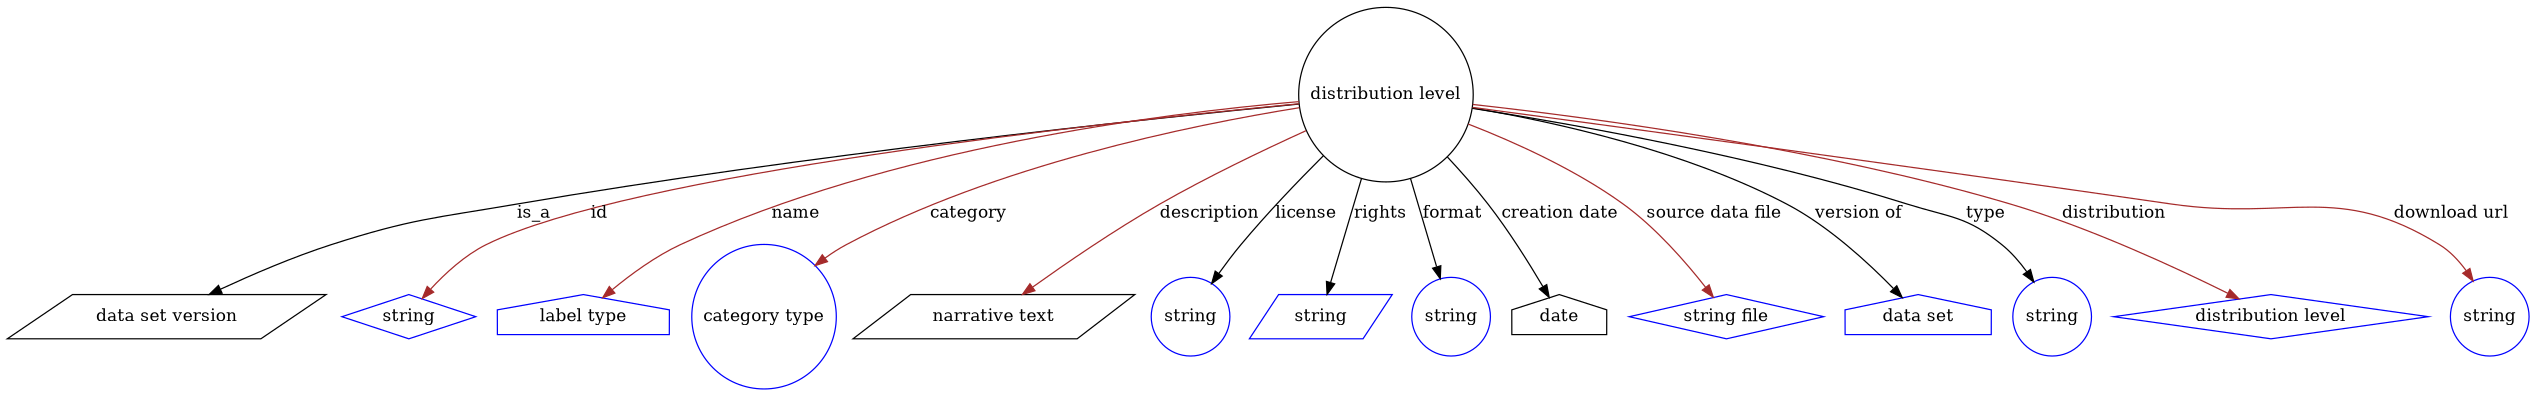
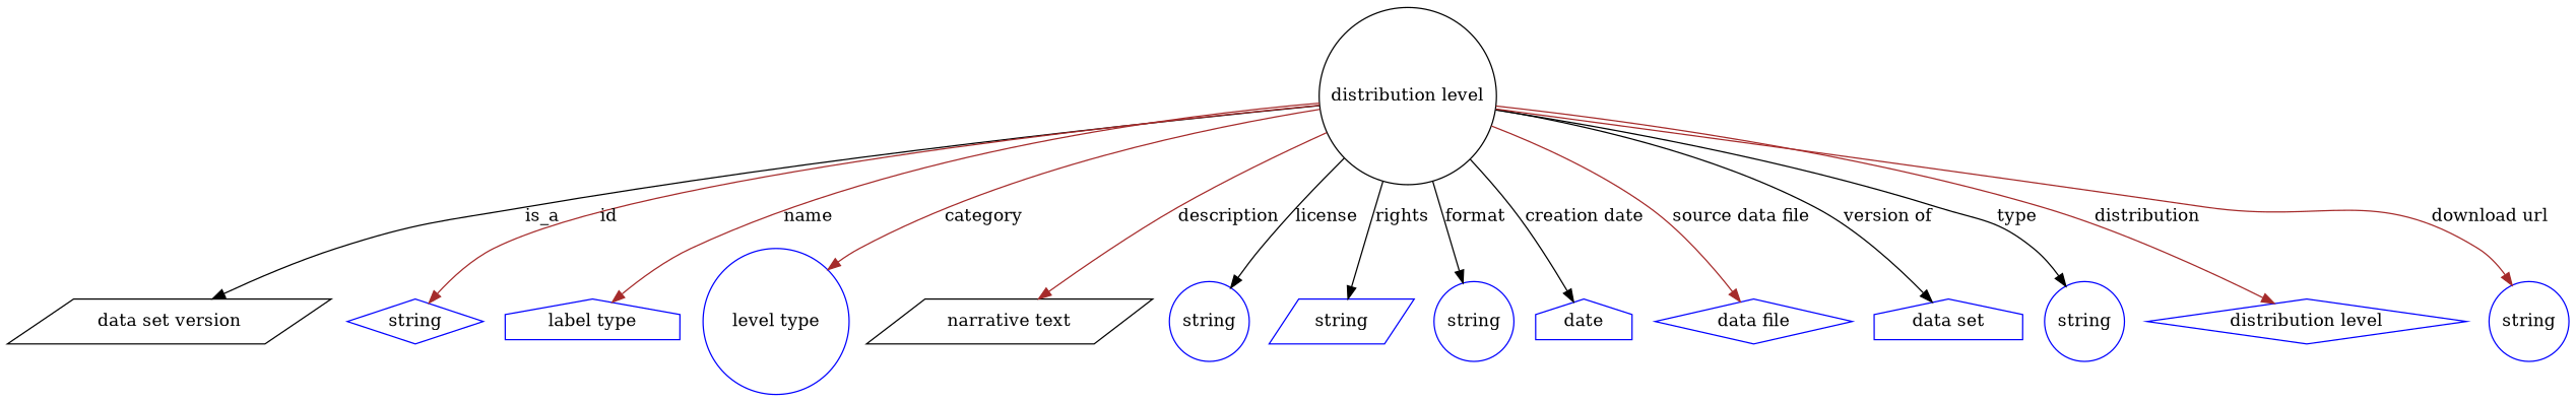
  digraph {
    node [shape=circle color=blue]
    edge [color=black style=solid]
    n1 [height=0.5 label="distribution level" width=1.9679 color=""]
    "data set version" [height=0.5 shape=parallelogram width=1.8234 color=""]
    n3 [height=0.5 label=string shape=diamond width=0.84854]
    n4 [height=0.5 label="label type" shape=house width=1.2638]
-   n5 [height=0.5 label="category type" width=1.6249]
+   n5 [height=0.5 label="level type" width=1.6249]
    n6 [color=black height=0.5 label="narrative text" shape=parallelogram width=1.6068]
    n7 [height=0.5 label=string width=0.84854]
    n8 [height=0.5 label=string shape=parallelogram width=0.84854]
    n9 [height=0.5 label=string width=0.84854]
-   n10 [color=black height=0.5 label=date shape=house width=0.75]
-   n11 [height=0.5 label="string file" shape=diamond width=1.1013]
+   n10 [height=0.5 label=date shape=house width=0.75]
+   n11 [height=0.5 label="data file" shape=diamond width=1.1013]
    n12 [height=0.5 label="data set" shape=house width=1.0471]
    n13 [height=0.5 label=string width=0.84854]
    n14 [height=0.5 label="distribution level" shape=diamond width=1.9679]
    n15 [height=0.5 label=string width=0.84854]
    n1 -> "data set version" [label=is_a style=""]
    n1 -> n3 [color=brown label=id]
    n1 -> n4 [color=brown label=name]
    n1 -> n5 [color=brown label=category]
    n1 -> n6 [color=brown label=description]
    n1 -> n7 [label=license]
    n1 -> n8 [label=rights]
    n1 -> n9 [label=format]
    n1 -> n10 [label="creation date"]
    n1 -> n11 [color=brown label="source data file"]
    n1 -> n12 [label="version of"]
    n1 -> n13 [label=type]
    n1 -> n14 [color=brown label=distribution]
    n1 -> n15 [color=brown label="download url"]
  }
